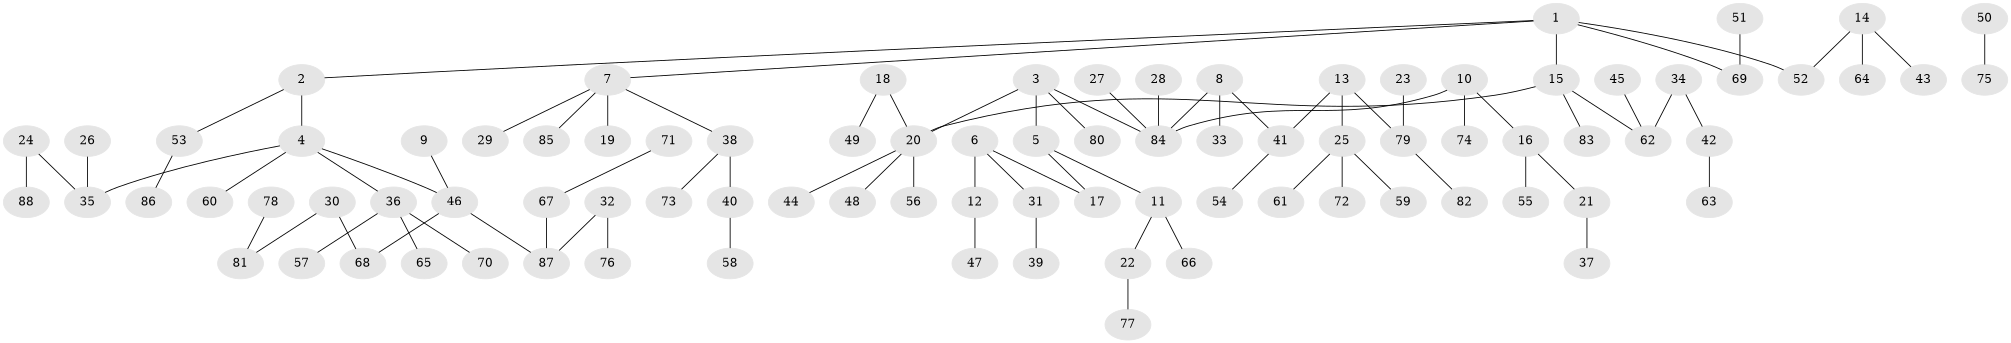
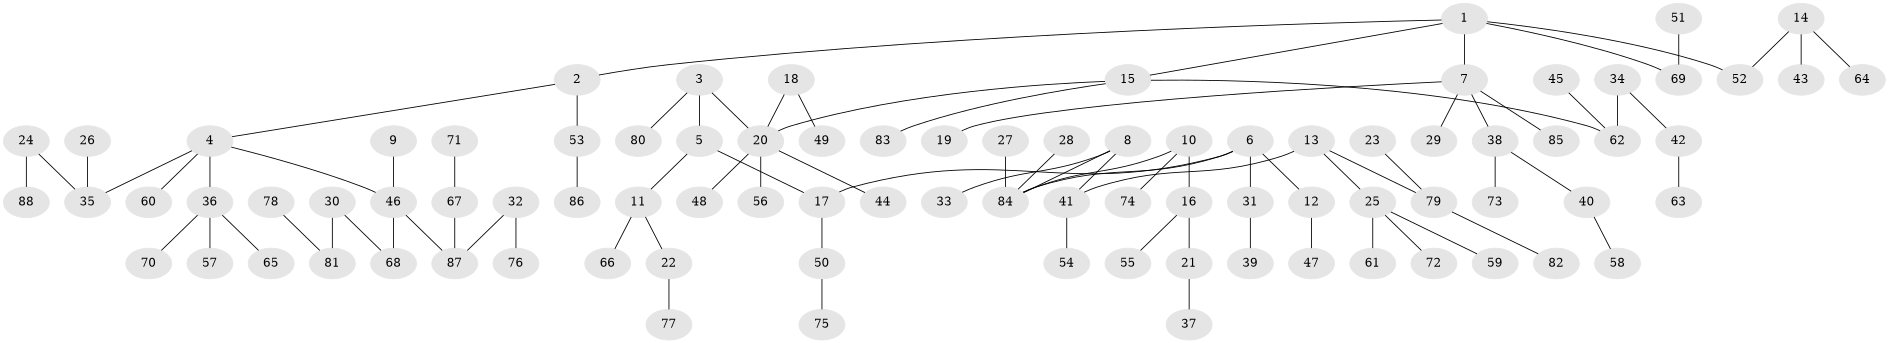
  graph {
    node [color=gray90 style=filled]
    edge [weight=1.0]
    1
    2
    7
    15
    52
    69
    4
    53
    19
    29
    38
    85
    20
    62
    83
    35
    36
    46
    60
    86
    3
    5
    80
    84
    11
    17
    44
    48
    56
    57
    65
    70
    68
    87
    22
    66
    50
    6
    12
    31
    47
    39
    40
    73
    8
    33
    41
    54
    9
    10
    16
    74
    21
    55
    77
    13
    25
    79
    59
    61
    72
    82
    14
    43
    64
    37
    75
    18
    49
    23
    24
    88
    26
    27
    28
    30
    81
    32
    76
    34
    42
    63
    58
    45
    51
    67
    71
    78
    1 -- 2
    1 -- 7
    1 -- 15
    1 -- 52
    1 -- 69
    2 -- 4
    2 -- 53
    7 -- 19
    7 -- 29
    7 -- 38
    7 -- 85
    15 -- 20
    15 -- 62
    15 -- 83
    4 -- 35
    4 -- 36
    4 -- 46
    4 -- 60
    53 -- 86
    38 -- 40
    38 -- 73
    20 -- 44
    20 -- 48
    20 -- 56
    36 -- 57
    36 -- 65
    36 -- 70
    46 -- 68
    46 -- 87
    3 -- 20
    3 -- 5
    3 -- 80
-   3 -- 84
+   6 -- 84
    5 -- 11
    5 -- 17
    11 -- 22
    11 -- 66
+   17 -- 50
    22 -- 77
    50 -- 75
    6 -- 17
    6 -- 12
    6 -- 31
    12 -- 47
    31 -- 39
    40 -- 58
    8 -- 84
    8 -- 33
    8 -- 41
    41 -- 54
    9 -- 46
    10 -- 84
    10 -- 16
    10 -- 74
    16 -- 21
    16 -- 55
    21 -- 37
    13 -- 41
    13 -- 25
    13 -- 79
    25 -- 59
    25 -- 61
    25 -- 72
    79 -- 82
    14 -- 52
    14 -- 43
    14 -- 64
    18 -- 20
    18 -- 49
    23 -- 79
    24 -- 35
    24 -- 88
    26 -- 35
    27 -- 84
    28 -- 84
    30 -- 68
    30 -- 81
    32 -- 87
    32 -- 76
    34 -- 62
    34 -- 42
    42 -- 63
    45 -- 62
    51 -- 69
    67 -- 87
    71 -- 67
    78 -- 81
  }
